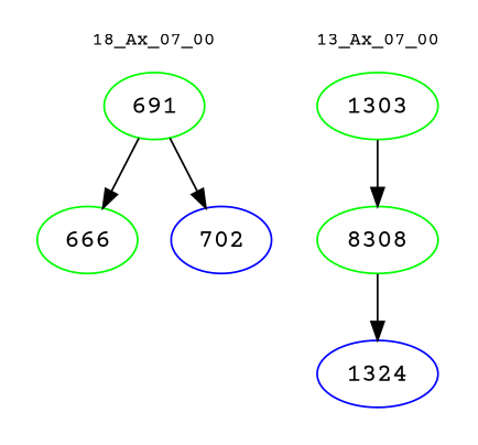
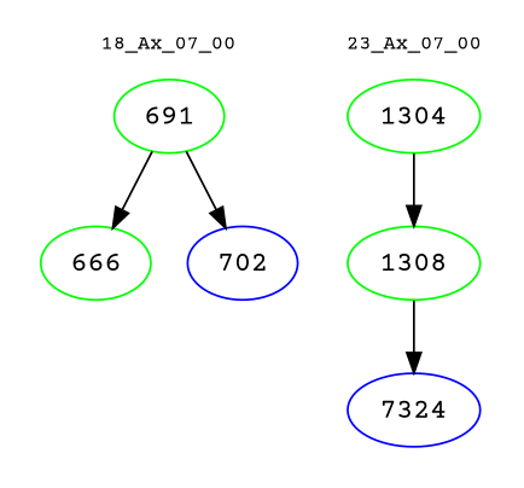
  digraph {
    fontname="Courier Prime"
    node [color=green fontname="Courier Prime"]
    edge [color=black fontname="Courier Prime"]
    n1 [label=691]
    n2 [label=666]
    n3 [color=blue label=702]
-   n4 [label=8308]
-   n5 [label=1303]
-   n6 [color=blue label=1324]
+   n4 [label=1308]
+   n5 [label=1304]
+   n6 [color=blue label=7324]
    subgraph cluster_1 {
      color=white
      fontsize=10
      label="18_Ax_07_00"
      n1
      n2
      n3
    }
    subgraph cluster_2 {
      color=white
      fontsize=10
-     label="13_Ax_07_00"
+     label="23_Ax_07_00"
      n4
      n5
      n6
    }
    n1 -> n2
    n1 -> n3
    n4 -> n6
    n5 -> n4
  }
